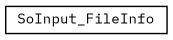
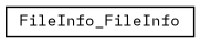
  digraph {
    rankdir=LR
    fontname="IBM Plex Mono"
-   n1 [color=black fillcolor=white fontname="IBM Plex Mono" fontsize=10 height=0.2 label=SoInput_FileInfo shape=record style=filled width=0.4]
+   n1 [color=black fillcolor=white fontname="IBM Plex Mono" fontsize=10 height=0.2 label=FileInfo_FileInfo shape=record style=filled width=0.4]
  }
